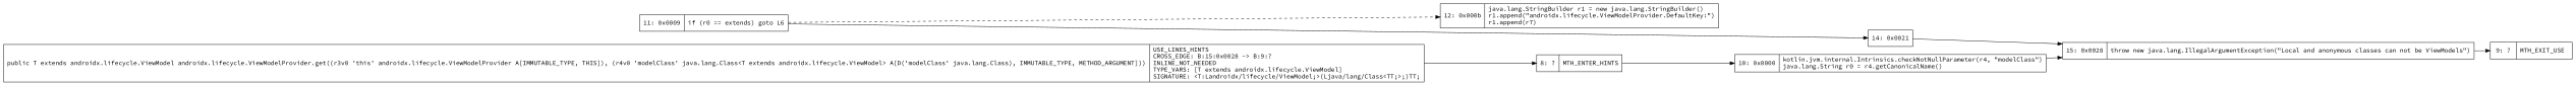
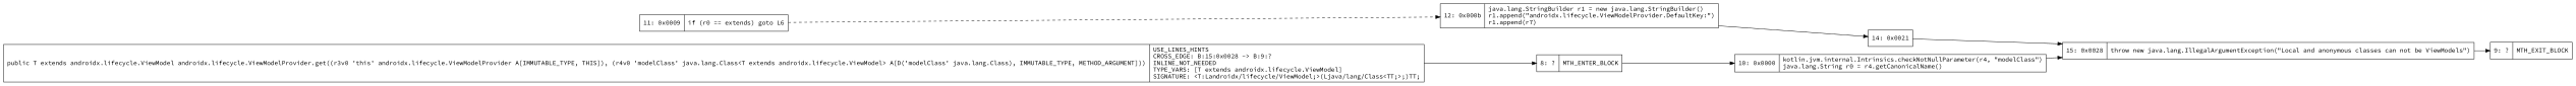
  digraph {
    fontname="Source Code Pro"
    rankdir=LR
    node [fontname="Source Code Pro" shape=record]
    edge [fontname="Source Code Pro"]
-   n1 [label="{8\:\ ?|MTH_ENTER_HINTS\l}"]
+   n1 [label="{8\:\ ?|MTH_ENTER_BLOCK\l}"]
    n2 [label="{10\:\ 0x0000|kotlin.jvm.internal.Intrinsics.checkNotNullParameter(r4, \"modelClass\")\ljava.lang.String r0 = r4.getCanonicalName()\l}"]
    n3 [label="{15\:\ 0x0028|throw new java.lang.IllegalArgumentException(\"Local and anonymous classes can not be ViewModels\")\l}"]
    n4 [label="{11\:\ 0x0009|if (r0 == extends) goto L6\l}"]
    n5 [label="{12\:\ 0x000b|java.lang.StringBuilder r1 = new java.lang.StringBuilder()\lr1.append(\"androidx.lifecycle.ViewModelProvider.DefaultKey:\")\lr1.append(r7)\l}"]
    n6 [label="{14\:\ 0x0021}"]
-   n7 [label="{9\:\ ?|MTH_EXIT_USE\l}"]
+   n7 [label="{9\:\ ?|MTH_EXIT_BLOCK\l}"]
    n8 [label="{public T extends androidx.lifecycle.ViewModel androidx.lifecycle.ViewModelProvider.get((r3v0 'this' androidx.lifecycle.ViewModelProvider A[IMMUTABLE_TYPE, THIS]), (r4v0 'modelClass' java.lang.Class\<T extends androidx.lifecycle.ViewModel\> A[D('modelClass' java.lang.Class), IMMUTABLE_TYPE, METHOD_ARGUMENT]))  | USE_LINES_HINTS\lCROSS_EDGE: B:15:0x0028 \-\> B:9:?\lINLINE_NOT_NEEDED\lTYPE_VARS: [T extends androidx.lifecycle.ViewModel]\lSIGNATURE: \<T:Landroidx\/lifecycle\/ViewModel;\>(Ljava\/lang\/Class\<TT;\>;)TT;\l}"]
    n1 -> n2
    n2 -> n3
    n3 -> n7
    n4 -> n5 [style=dashed]
-   n4 -> n6
+   n5 -> n6
    n6 -> n3
    n8 -> n1
  }
